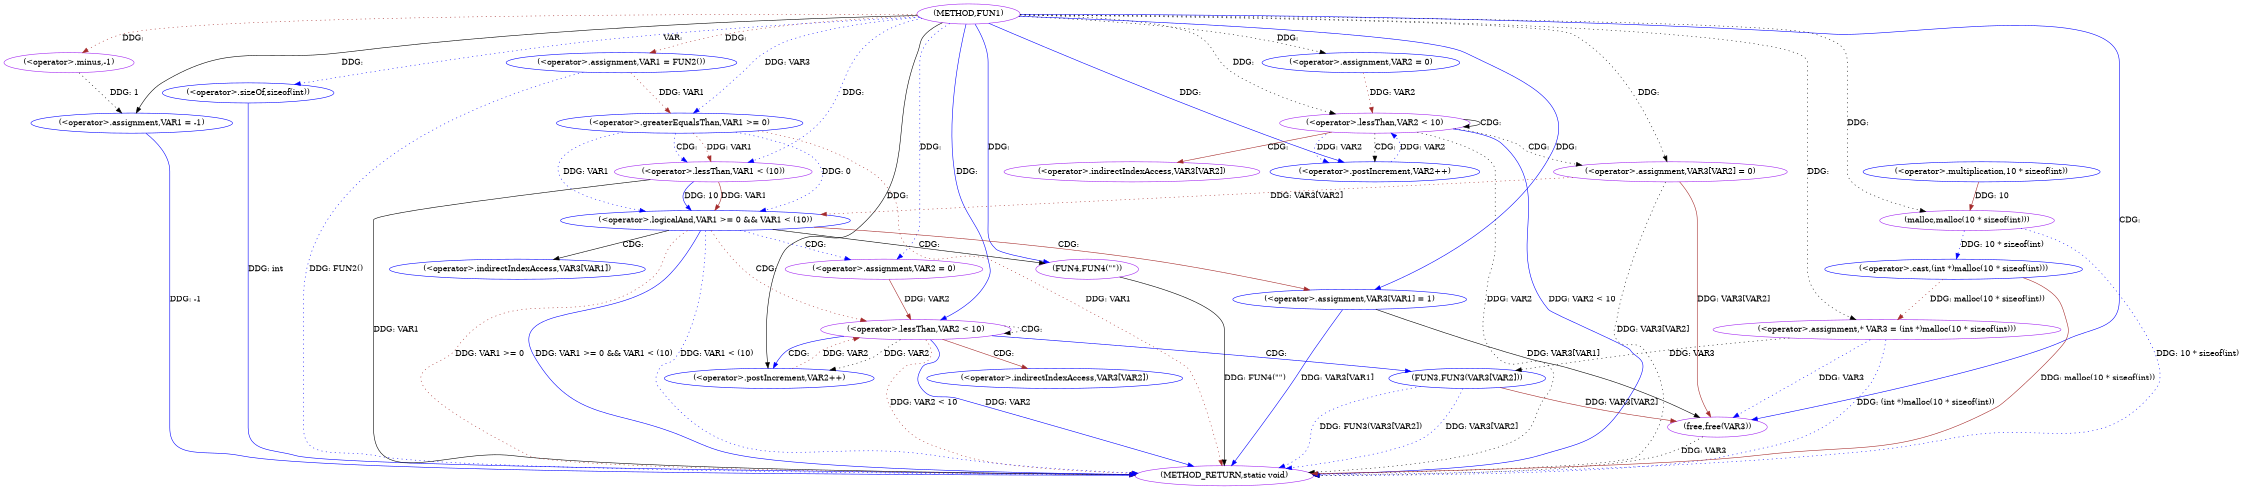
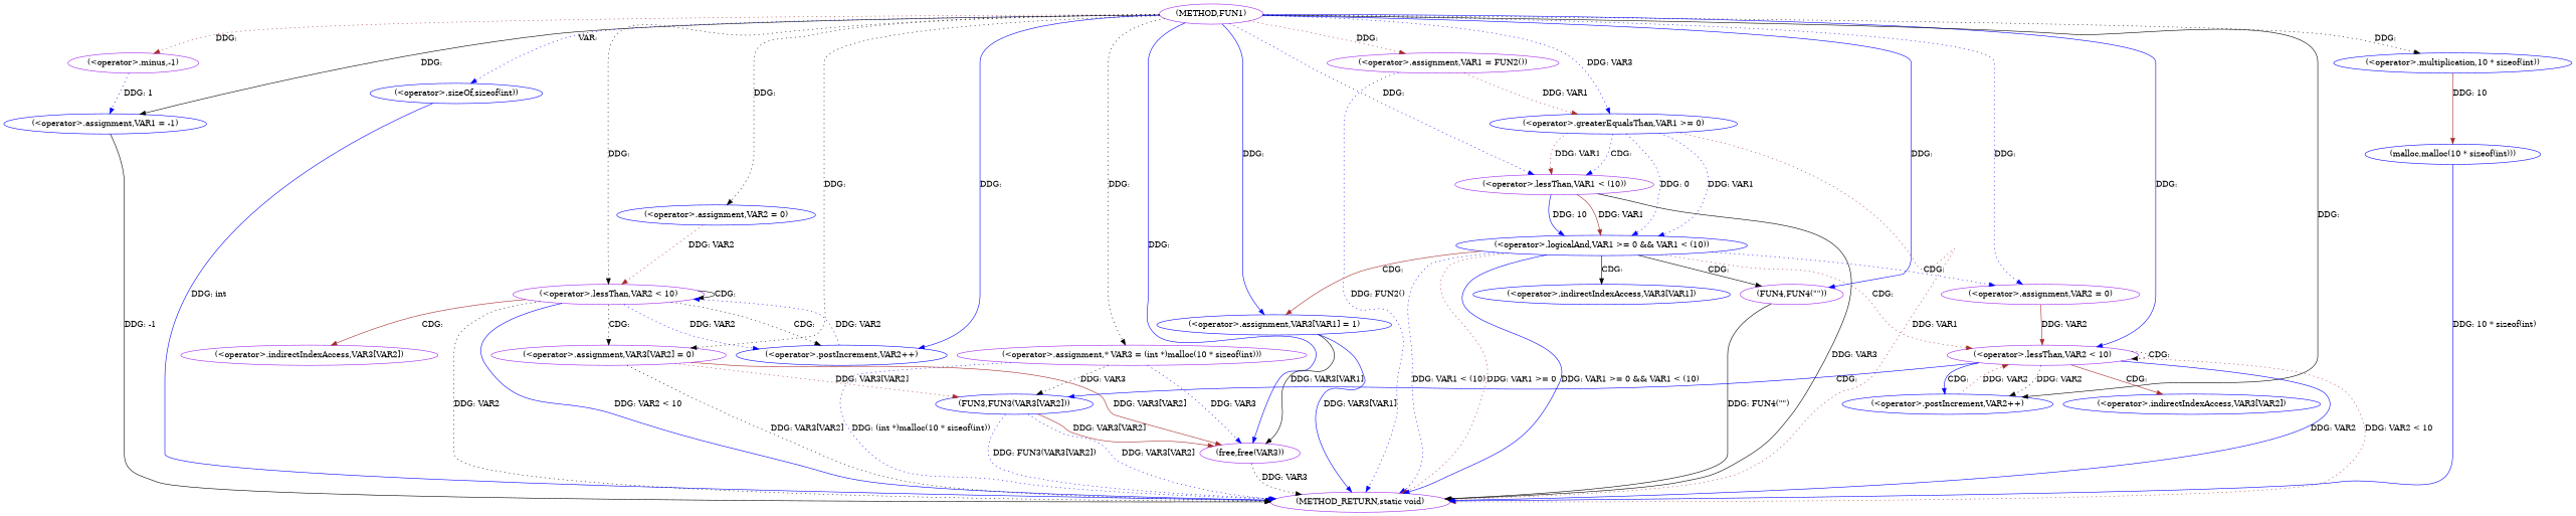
  digraph {
    node [color=blue]
    edge [color=blue style=dotted]
    n1 [color=purple label="(METHOD,FUN1)"]
    n2 [label="(<operator>.assignment,VAR1 = -1)"]
    n3 [color=purple label="(<operator>.minus,-1)"]
-   n4 [label="(<operator>.assignment,VAR1 = FUN2())"]
+   n4 [color=purple label="(<operator>.assignment,VAR1 = FUN2())"]
    n5 [color=purple label="(<operator>.assignment,* VAR3 = (int *)malloc(10 * sizeof(int)))"]
    n6 [label="(<operator>.multiplication,10 * sizeof(int))"]
    n7 [label="(<operator>.sizeOf,sizeof(int))"]
    n8 [label="(<operator>.assignment,VAR2 = 0)"]
    n9 [color=purple label="(<operator>.lessThan,VAR2 < 10)"]
    n10 [label="(<operator>.postIncrement,VAR2++)"]
    n11 [color=purple label="(<operator>.assignment,VAR3[VAR2] = 0)"]
    n12 [label="(<operator>.greaterEqualsThan,VAR1 >= 0)"]
    n13 [color=purple label="(<operator>.lessThan,VAR1 < (10))"]
    n14 [label="(<operator>.assignment,VAR3[VAR1] = 1)"]
    n15 [color=purple label="(<operator>.assignment,VAR2 = 0)"]
    n16 [color=purple label="(<operator>.lessThan,VAR2 < 10)"]
    n17 [label="(<operator>.postIncrement,VAR2++)"]
    n18 [color=purple label="(FUN4,FUN4(\"\"))"]
    n19 [color=purple label="(free,free(VAR3))"]
    n20 [color=purple label="(METHOD_RETURN,static void)"]
    n21 [label="(FUN3,FUN3(VAR3[VAR2]))"]
-   n22 [color=purple label="(malloc,malloc(10 * sizeof(int)))"]
+   n22 [label="(malloc,malloc(10 * sizeof(int)))"]
    n23 [color=purple label="(<operator>.indirectIndexAccess,VAR3[VAR2])"]
    n24 [label="(<operator>.logicalAnd,VAR1 >= 0 && VAR1 < (10))"]
    n25 [label="(<operator>.indirectIndexAccess,VAR3[VAR2])"]
-   n26 [label="(<operator>.cast,(int *)malloc(10 * sizeof(int)))"]
    n27 [label="(<operator>.indirectIndexAccess,VAR3[VAR1])"]
    n1 -> n2 [color=black label="DDG: " style=solid]
    n1 -> n3 [color=brown label="DDG: "]
    n1 -> n4 [color=brown label="DDG: "]
    n1 -> n5 [color=black label="DDG: "]
-   n1 -> n22 [color=black label="DDG: "]
+   n1 -> n6 [color=black label="DDG: "]
    n1 -> n7 [label="VAR: "]
    n1 -> n8 [color=black label="DDG: "]
    n1 -> n9 [color=black label="DDG: "]
    n1 -> n10 [label="DDG: " style=solid]
    n1 -> n11 [color=black label="DDG: "]
    n1 -> n12 [label="DDG: VAR3"]
    n1 -> n13 [label="DDG: "]
    n1 -> n14 [label="DDG: " style=solid]
    n1 -> n15 [label="DDG: "]
    n1 -> n16 [label="DDG: " style=solid]
    n1 -> n17 [color=black label="DDG: " style=solid]
    n1 -> n18 [label="DDG: " style=solid]
-   n1 -> n19 [label="CDG: " style=solid]
-   n2 -> n20 [label="DDG: -1" style=solid]
-   n3 -> n2 [color=black label="DDG: 1"]
+   n1 -> n19 [label="DDG: " style=solid]
+   n2 -> n20 [color=black label="DDG: -1" style=solid]
+   n3 -> n2 [label="DDG: 1"]
    n4 -> n12 [color=brown label="DDG: VAR1"]
    n4 -> n20 [label="DDG: FUN2()"]
    n5 -> n19 [label="DDG: VAR3"]
    n5 -> n20 [label="DDG: (int *)malloc(10 * sizeof(int))"]
    n5 -> n21 [color=black label="DDG: VAR3"]
    n6 -> n22 [color=brown label="DDG: 10" style=solid]
    n7 -> n20 [label="DDG: int" style=solid]
    n8 -> n9 [color=brown label="DDG: VAR2"]
    n9 -> n9 [color=black label="CDG: " style=solid]
    n9 -> n10 [label="DDG: VAR2"]
    n9 -> n10 [color=black label="CDG: "]
    n9 -> n11 [color=black label="CDG: "]
    n9 -> n20 [label="DDG: VAR2 < 10" style=solid]
    n9 -> n20 [color=black label="DDG: VAR2"]
    n9 -> n23 [color=brown label="CDG: " style=solid]
    n10 -> n9 [label="DDG: VAR2"]
    n11 -> n19 [color=brown label="DDG: VAR3[VAR2]" style=solid]
    n11 -> n20 [color=black label="DDG: VAR3[VAR2]"]
-   n11 -> n24 [color=brown label="DDG: VAR3[VAR2]"]
+   n11 -> n21 [color=brown label="DDG: VAR3[VAR2]"]
    n12 -> n13 [color=brown label="DDG: VAR1"]
    n12 -> n13 [label="CDG: "]
    n12 -> n20 [color=brown label="DDG: VAR1"]
    n12 -> n24 [label="DDG: VAR1"]
    n12 -> n24 [label="DDG: 0"]
-   n13 -> n20 [color=black label="DDG: VAR1" style=solid]
+   n13 -> n20 [color=black label="DDG: VAR3" style=solid]
    n13 -> n24 [color=brown label="DDG: VAR1" style=solid]
    n13 -> n24 [label="DDG: 10" style=solid]
    n14 -> n19 [color=black label="DDG: VAR3[VAR1]" style=solid]
    n14 -> n20 [label="DDG: VAR3[VAR1]" style=solid]
    n15 -> n16 [color=brown label="DDG: VAR2" style=solid]
    n16 -> n16 [color=black label="CDG: "]
    n16 -> n17 [color=black label="DDG: VAR2"]
    n16 -> n17 [label="CDG: " style=solid]
    n16 -> n20 [color=brown label="DDG: VAR2 < 10"]
    n16 -> n20 [label="DDG: VAR2" style=solid]
    n16 -> n21 [label="CDG: " style=solid]
    n16 -> n25 [color=brown label="CDG: " style=solid]
    n17 -> n16 [color=brown label="DDG: VAR2"]
    n18 -> n20 [color=black label="DDG: FUN4(\"\")" style=solid]
    n19 -> n20 [color=black label="DDG: VAR3"]
    n21 -> n19 [color=brown label="DDG: VAR3[VAR2]" style=solid]
    n21 -> n20 [label="DDG: VAR3[VAR2]"]
    n21 -> n20 [label="DDG: FUN3(VAR3[VAR2])"]
-   n22 -> n20 [label="DDG: 10 * sizeof(int)"]
-   n22 -> n26 [label="DDG: 10 * sizeof(int)"]
+   n22 -> n20 [label="DDG: 10 * sizeof(int)" style=solid]
    n24 -> n14 [color=brown label="CDG: " style=solid]
    n24 -> n15 [label="CDG: "]
    n24 -> n16 [color=brown label="CDG: "]
    n24 -> n18 [color=black label="CDG: " style=solid]
    n24 -> n20 [label="DDG: VAR1 < (10)"]
    n24 -> n20 [color=brown label="DDG: VAR1 >= 0"]
    n24 -> n20 [label="DDG: VAR1 >= 0 && VAR1 < (10)" style=solid]
    n24 -> n27 [color=black label="CDG: " style=solid]
-   n26 -> n5 [color=brown label="DDG: malloc(10 * sizeof(int))"]
-   n26 -> n20 [color=brown label="DDG: malloc(10 * sizeof(int))" style=solid]
  }
